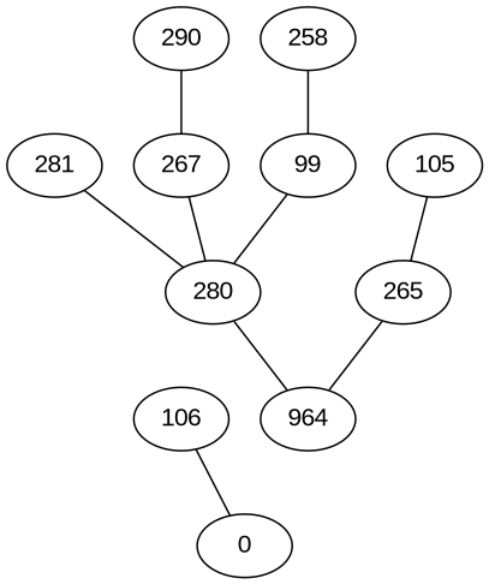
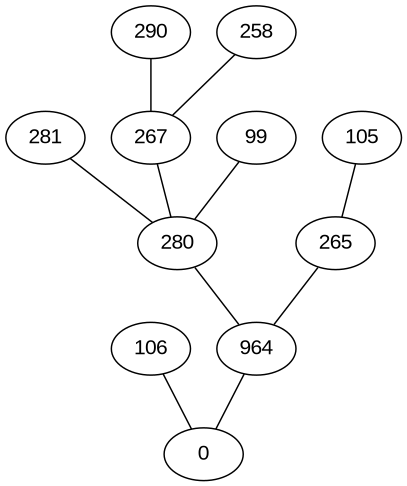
  strict graph {
    fontname="Liberation Sans"
    node [fontname="Liberation Sans"]
    edge [fontname="Liberation Sans"]
    n1 [label=964]
    0
    106
    280
    265
    281
    105
    267
    99
    258
    290
+   n1 -- 0
    106 -- 0
    280 -- n1
    265 -- n1
    281 -- 280
    105 -- 265
    267 -- 280
    99 -- 280
-   258 -- 99
+   258 -- 267
    290 -- 267
  }
